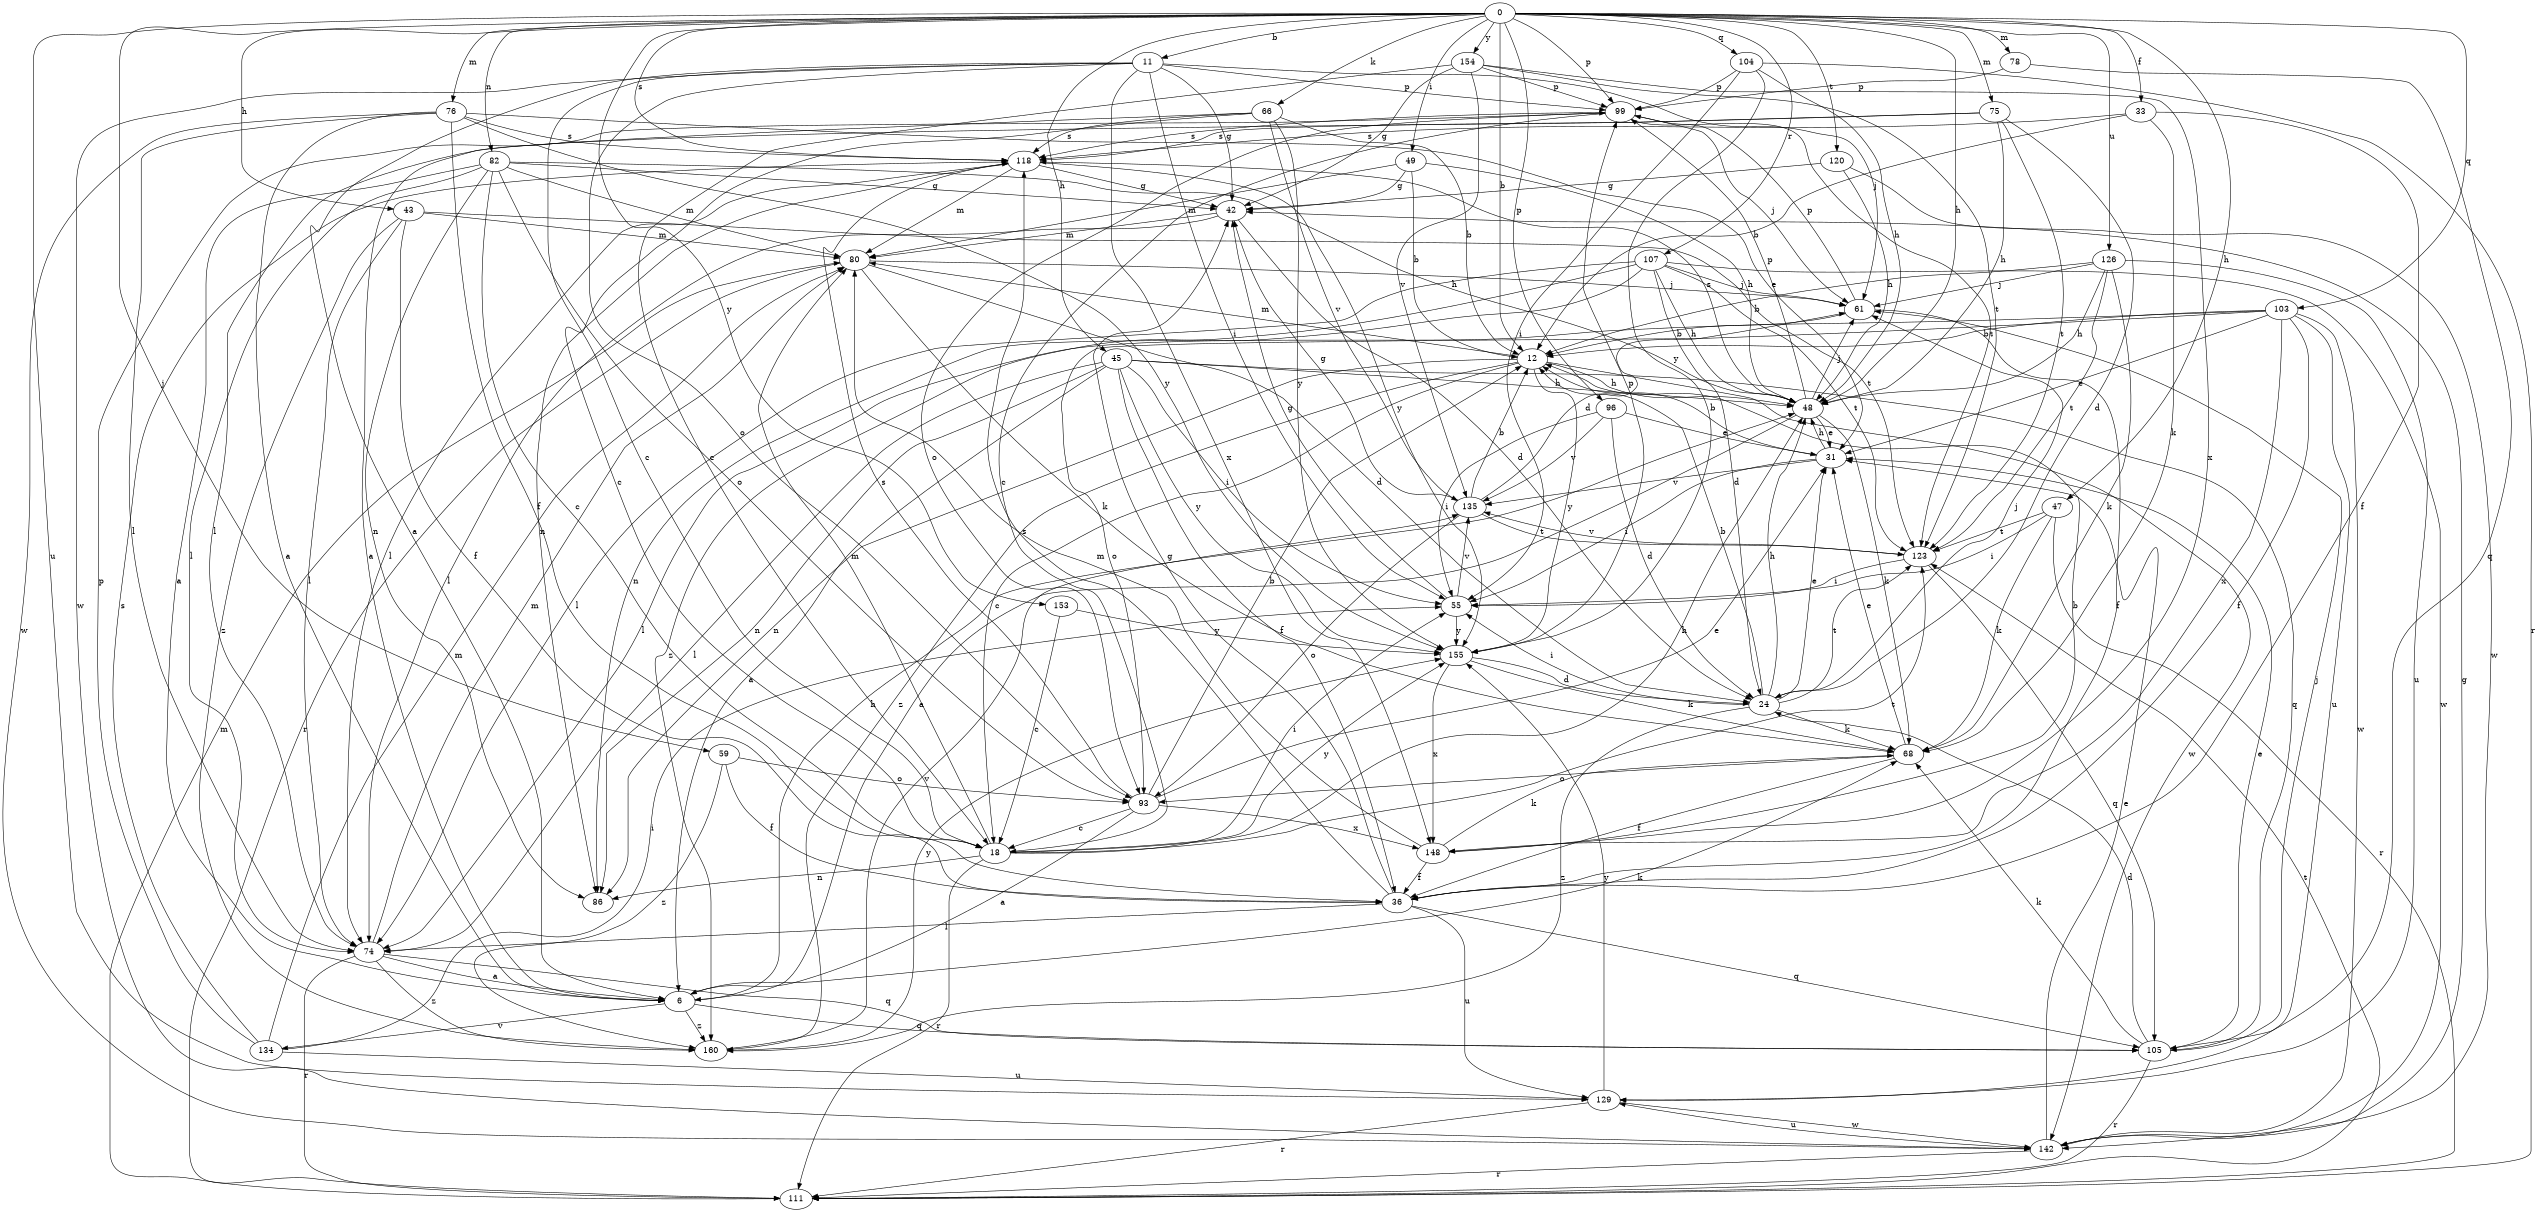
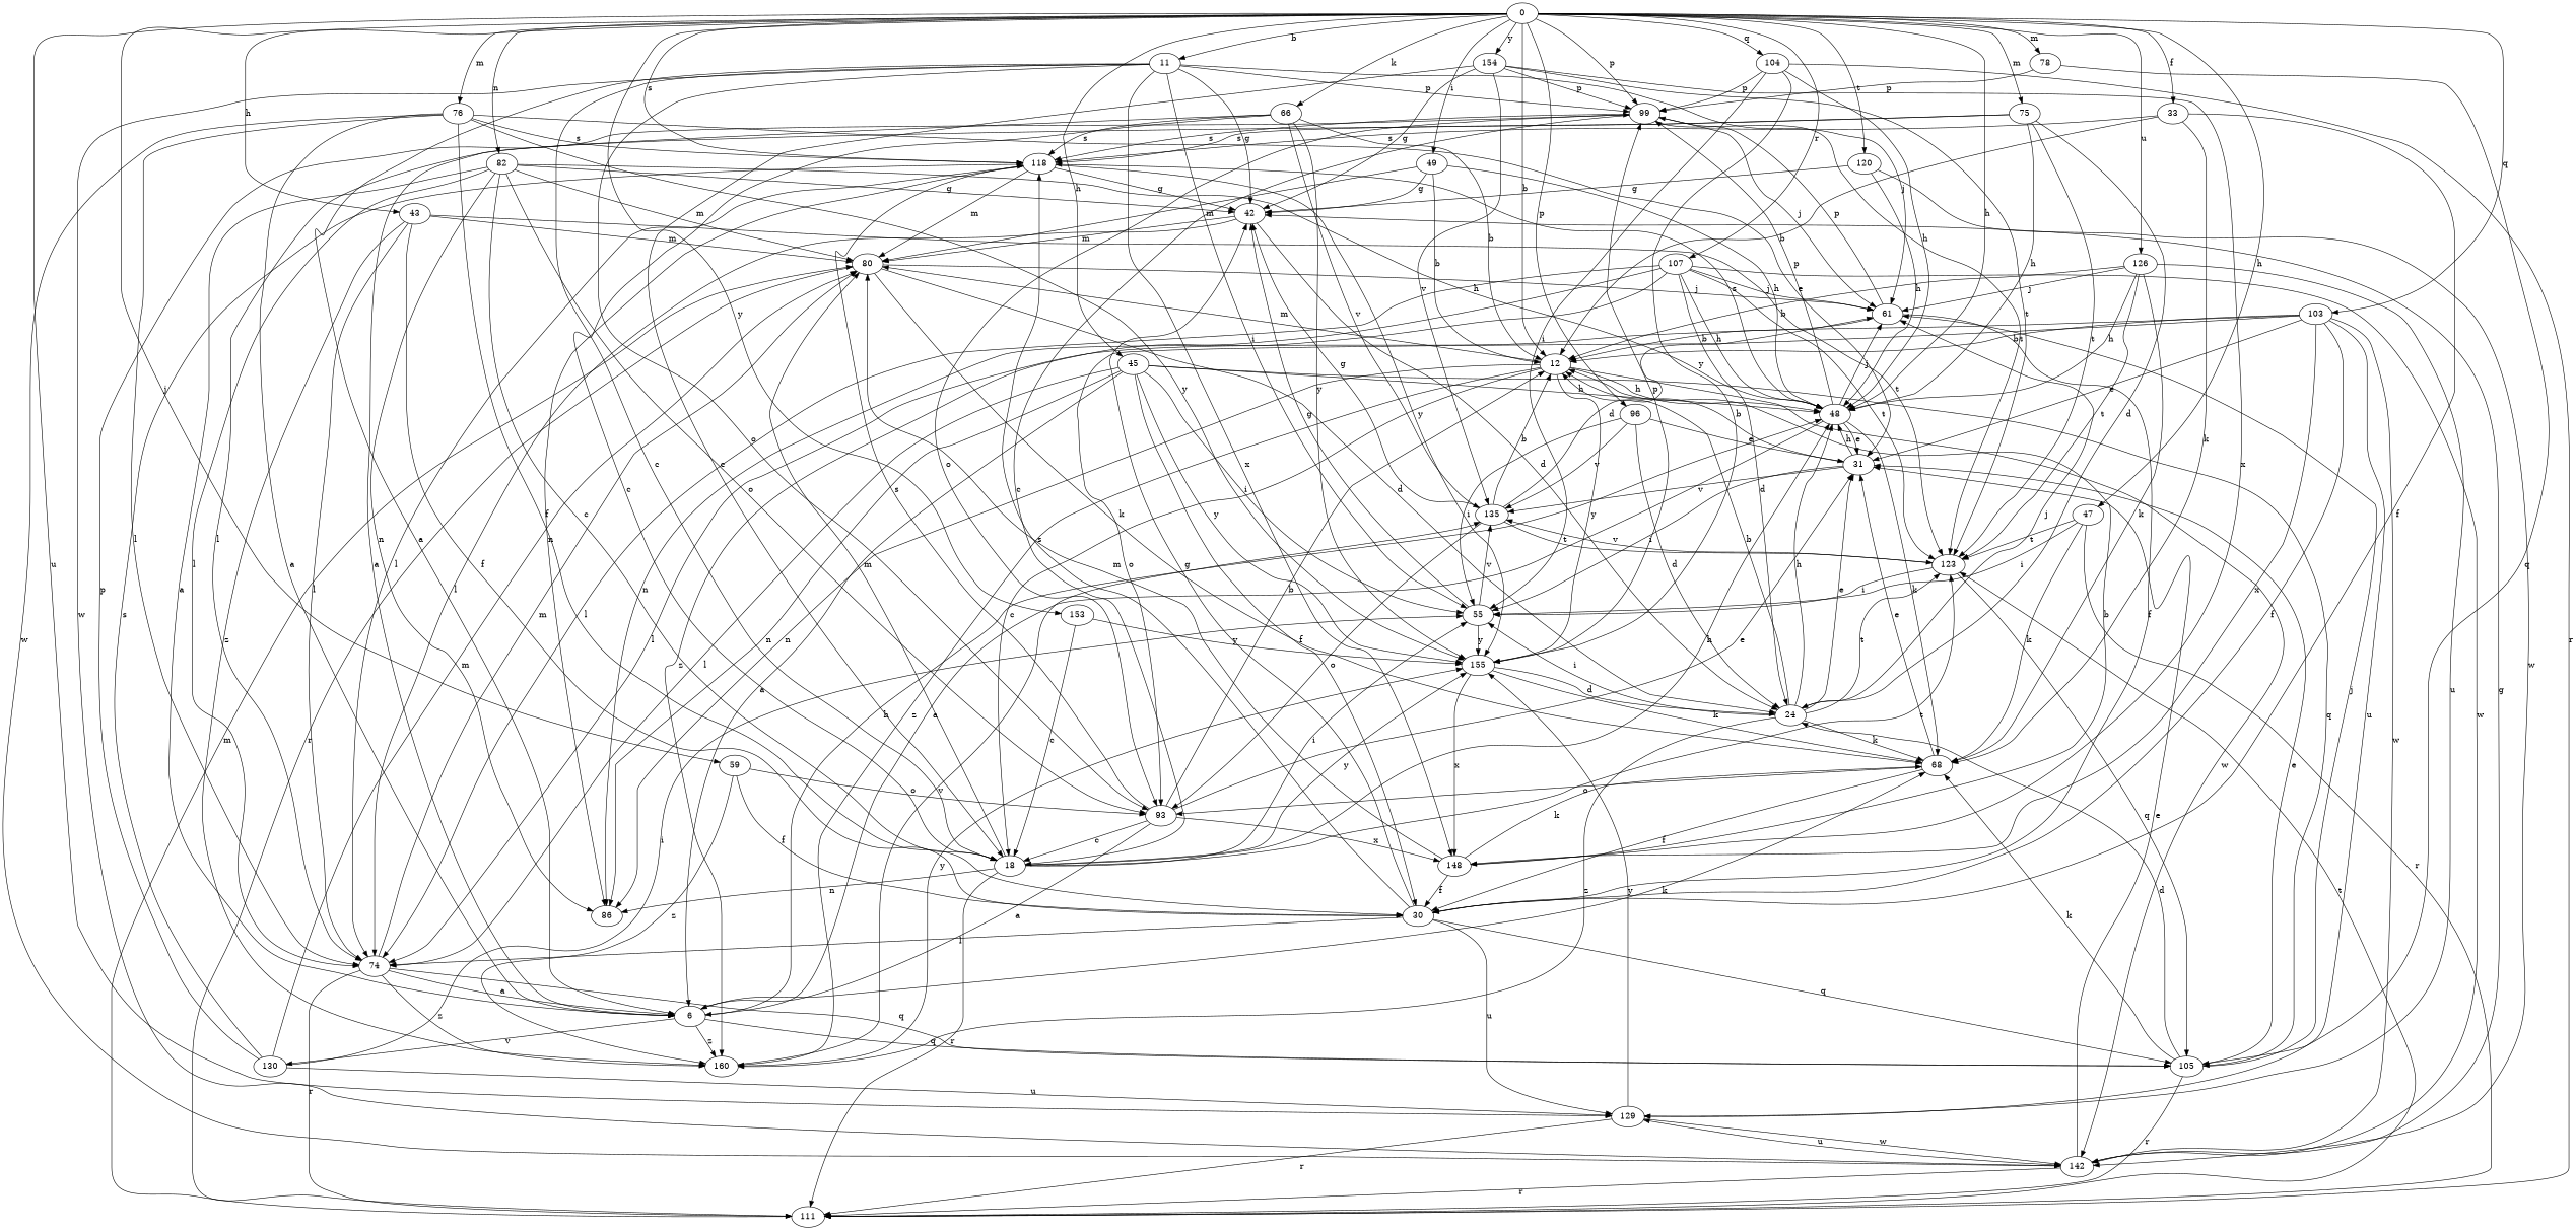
  strict digraph {
    0
    11
    12
    33
    43
    45
    47
    48
    49
    59
    66
    75
    76
    78
    82
    96
    99
    103
    104
    107
    118
    120
    126
    129
    153
    154
    6
    18
    42
    55
    61
    93
    142
    148
    160
    80
    86
    155
    68
-   36
+   36 [label=30]
    123
    74
    105
    111
    31
    135
    24
-   134
+   134 [label=130]
    0 -> 11 [label=b]
    0 -> 12 [label=b]
    0 -> 33 [label=f]
    0 -> 43 [label=h]
    0 -> 45 [label=h]
    0 -> 47 [label=h]
    0 -> 48 [label=h]
    0 -> 49 [label=i]
    0 -> 59 [label=j]
    0 -> 66 [label=k]
    0 -> 75 [label=m]
    0 -> 76 [label=m]
    0 -> 78 [label=m]
    0 -> 82 [label=n]
    0 -> 96 [label=p]
    0 -> 99 [label=p]
    0 -> 103 [label=q]
    0 -> 104 [label=q]
    0 -> 107 [label=r]
    0 -> 118 [label=s]
    0 -> 120 [label=t]
    0 -> 126 [label=u]
    0 -> 129 [label=u]
    0 -> 153 [label=y]
    0 -> 154 [label=y]
    11 -> 99 [label=p]
    11 -> 6 [label=a]
    11 -> 18 [label=c]
    11 -> 42 [label=g]
    11 -> 55 [label=i]
    11 -> 61 [label=j]
    11 -> 93 [label=o]
    11 -> 142 [label=w]
    11 -> 148 [label=x]
    12 -> 48 [label=h]
    12 -> 18 [label=c]
    12 -> 142 [label=w]
    12 -> 160 [label=z]
    12 -> 80 [label=m]
    12 -> 86 [label=n]
    12 -> 155 [label=y]
    33 -> 12 [label=b]
    33 -> 118 [label=s]
    33 -> 68 [label=k]
    33 -> 36 [label=f]
    43 -> 160 [label=z]
    43 -> 80 [label=m]
    43 -> 36 [label=f]
    43 -> 123 [label=t]
    43 -> 74 [label=l]
    45 -> 48 [label=h]
    45 -> 6 [label=a]
    45 -> 55 [label=i]
    45 -> 86 [label=n]
    45 -> 155 [label=y]
    45 -> 36 [label=f]
    45 -> 74 [label=l]
    45 -> 105 [label=q]
    47 -> 55 [label=i]
    47 -> 68 [label=k]
    47 -> 123 [label=t]
    47 -> 111 [label=r]
    48 -> 99 [label=p]
    48 -> 118 [label=s]
    48 -> 6 [label=a]
    48 -> 61 [label=j]
    48 -> 68 [label=k]
    48 -> 31 [label=e]
    49 -> 12 [label=b]
    49 -> 48 [label=h]
    49 -> 42 [label=g]
    49 -> 80 [label=m]
    59 -> 93 [label=o]
    59 -> 160 [label=z]
    59 -> 36 [label=f]
    66 -> 12 [label=b]
    66 -> 118 [label=s]
    66 -> 6 [label=a]
    66 -> 18 [label=c]
    66 -> 155 [label=y]
    66 -> 135 [label=v]
    75 -> 48 [label=h]
    75 -> 118 [label=s]
    75 -> 123 [label=t]
    75 -> 74 [label=l]
    75 -> 24 [label=d]
    76 -> 118 [label=s]
    76 -> 6 [label=a]
    76 -> 142 [label=w]
    76 -> 155 [label=y]
    76 -> 36 [label=f]
    76 -> 74 [label=l]
    76 -> 31 [label=e]
    78 -> 99 [label=p]
    78 -> 105 [label=q]
    82 -> 48 [label=h]
    82 -> 6 [label=a]
    82 -> 18 [label=c]
    82 -> 42 [label=g]
    82 -> 93 [label=o]
    82 -> 80 [label=m]
    82 -> 86 [label=n]
    82 -> 74 [label=l]
    96 -> 55 [label=i]
    96 -> 31 [label=e]
    96 -> 135 [label=v]
    96 -> 24 [label=d]
    99 -> 118 [label=s]
    99 -> 18 [label=c]
    99 -> 61 [label=j]
    99 -> 93 [label=o]
    99 -> 123 [label=t]
    103 -> 12 [label=b]
    103 -> 129 [label=u]
    103 -> 93 [label=o]
    103 -> 142 [label=w]
    103 -> 148 [label=x]
    103 -> 36 [label=f]
    103 -> 74 [label=l]
    103 -> 31 [label=e]
    104 -> 48 [label=h]
    104 -> 99 [label=p]
    104 -> 55 [label=i]
    104 -> 155 [label=y]
    104 -> 111 [label=r]
    107 -> 48 [label=h]
    107 -> 61 [label=j]
    107 -> 142 [label=w]
    107 -> 160 [label=z]
    107 -> 86 [label=n]
    107 -> 123 [label=t]
    107 -> 74 [label=l]
    107 -> 24 [label=d]
    118 -> 42 [label=g]
    118 -> 80 [label=m]
    118 -> 86 [label=n]
    118 -> 155 [label=y]
    118 -> 74 [label=l]
    120 -> 48 [label=h]
    120 -> 42 [label=g]
    120 -> 142 [label=w]
    126 -> 12 [label=b]
    126 -> 48 [label=h]
    126 -> 129 [label=u]
    126 -> 61 [label=j]
    126 -> 68 [label=k]
    126 -> 123 [label=t]
    129 -> 142 [label=w]
    129 -> 155 [label=y]
    129 -> 111 [label=r]
    153 -> 18 [label=c]
    153 -> 155 [label=y]
    154 -> 99 [label=p]
    154 -> 18 [label=c]
    154 -> 42 [label=g]
    154 -> 148 [label=x]
    154 -> 123 [label=t]
    154 -> 135 [label=v]
    6 -> 48 [label=h]
    6 -> 160 [label=z]
    6 -> 68 [label=k]
    6 -> 105 [label=q]
    6 -> 134 [label=v]
    18 -> 48 [label=h]
    18 -> 55 [label=i]
    18 -> 80 [label=m]
    18 -> 86 [label=n]
    18 -> 155 [label=y]
    18 -> 123 [label=t]
    18 -> 111 [label=r]
    42 -> 80 [label=m]
    42 -> 74 [label=l]
    42 -> 24 [label=d]
    55 -> 42 [label=g]
    55 -> 155 [label=y]
    55 -> 135 [label=v]
    61 -> 12 [label=b]
    61 -> 99 [label=p]
    61 -> 36 [label=f]
    93 -> 12 [label=b]
    93 -> 118 [label=s]
    93 -> 6 [label=a]
    93 -> 18 [label=c]
    93 -> 148 [label=x]
    93 -> 31 [label=e]
    142 -> 129 [label=u]
    142 -> 42 [label=g]
    142 -> 111 [label=r]
    142 -> 31 [label=e]
    148 -> 12 [label=b]
    148 -> 80 [label=m]
    148 -> 68 [label=k]
    148 -> 36 [label=f]
    160 -> 155 [label=y]
    160 -> 135 [label=v]
    80 -> 61 [label=j]
    80 -> 68 [label=k]
    80 -> 111 [label=r]
    80 -> 24 [label=d]
    155 -> 99 [label=p]
    155 -> 148 [label=x]
    155 -> 68 [label=k]
    155 -> 24 [label=d]
    68 -> 93 [label=o]
    68 -> 36 [label=f]
    68 -> 31 [label=e]
    36 -> 118 [label=s]
    36 -> 129 [label=u]
    36 -> 42 [label=g]
    36 -> 74 [label=l]
    36 -> 105 [label=q]
    123 -> 55 [label=i]
    123 -> 105 [label=q]
    123 -> 135 [label=v]
    74 -> 6 [label=a]
    74 -> 160 [label=z]
    74 -> 80 [label=m]
    74 -> 105 [label=q]
    74 -> 111 [label=r]
    105 -> 61 [label=j]
    105 -> 68 [label=k]
    105 -> 111 [label=r]
    105 -> 31 [label=e]
    105 -> 24 [label=d]
    111 -> 80 [label=m]
    111 -> 123 [label=t]
    31 -> 12 [label=b]
    31 -> 48 [label=h]
    31 -> 55 [label=i]
    31 -> 135 [label=v]
    135 -> 12 [label=b]
    135 -> 42 [label=g]
    135 -> 61 [label=d]
    135 -> 93 [label=o]
    135 -> 123 [label=t]
    24 -> 12 [label=b]
    24 -> 48 [label=h]
    24 -> 55 [label=i]
    24 -> 61 [label=j]
    24 -> 160 [label=z]
    24 -> 68 [label=k]
    24 -> 123 [label=t]
    24 -> 31 [label=e]
    134 -> 99 [label=p]
    134 -> 118 [label=s]
    134 -> 129 [label=u]
    134 -> 55 [label=i]
    134 -> 80 [label=m]
  }
